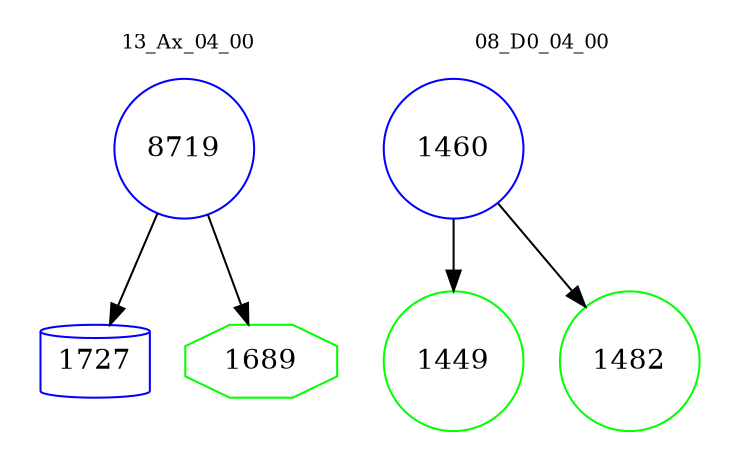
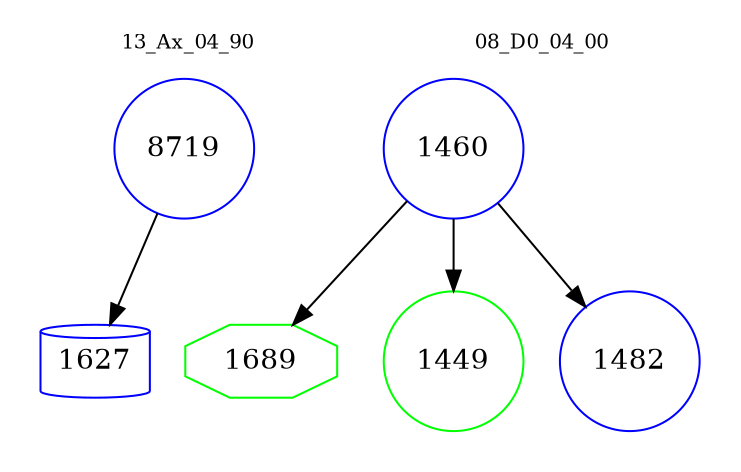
  digraph {
    node [color=blue shape=circle]
    edge [color=black]
    n1 [label=8719]
    n2 [color=green label=1689 shape=octagon]
-   n3 [label=1727 shape=cylinder]
+   n3 [label=1627 shape=cylinder]
    n4 [label=1460]
    n5 [color=green label=1449]
-   n6 [color=green label=1482]
+   n6 [label=1482]
    subgraph cluster_1 {
      color=white
      fontsize=10
-     label="13_Ax_04_00"
+     label="13_Ax_04_90"
      n1
      n2
      n3
    }
    subgraph cluster_2 {
      color=white
      fontsize=10
      label="08_D0_04_00"
      n4
      n5
      n6
    }
-   n1 -> n2
+   n4 -> n2
    n1 -> n3
    n4 -> n5
    n4 -> n6
  }
